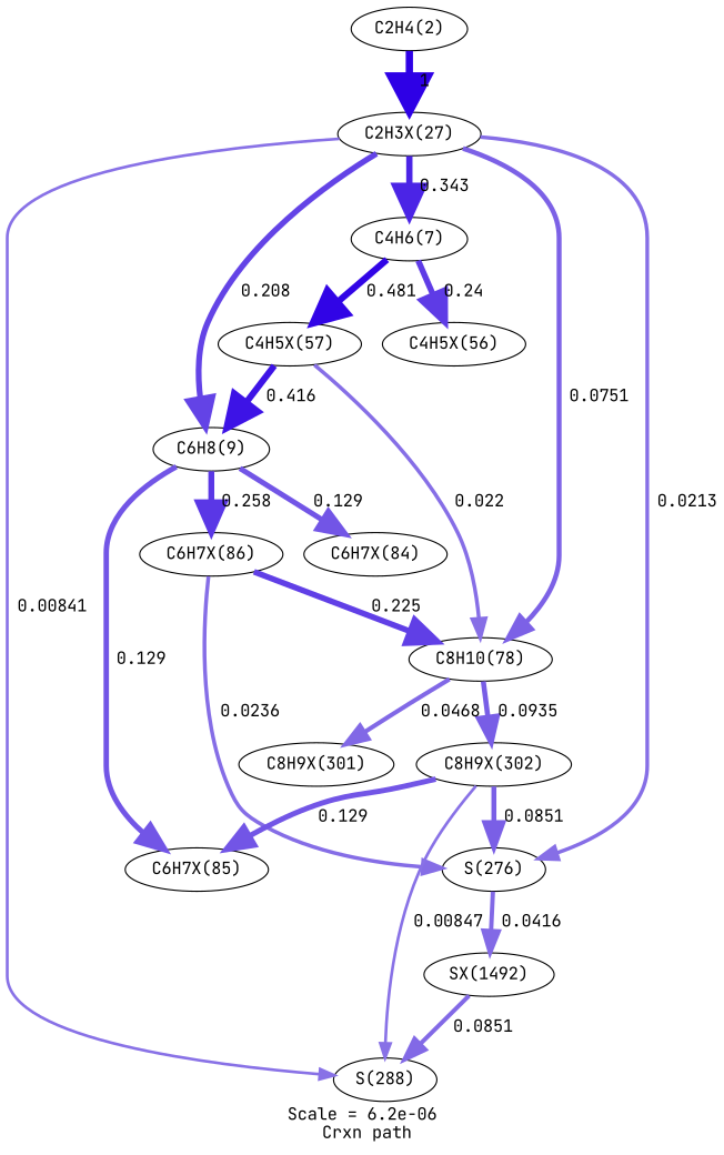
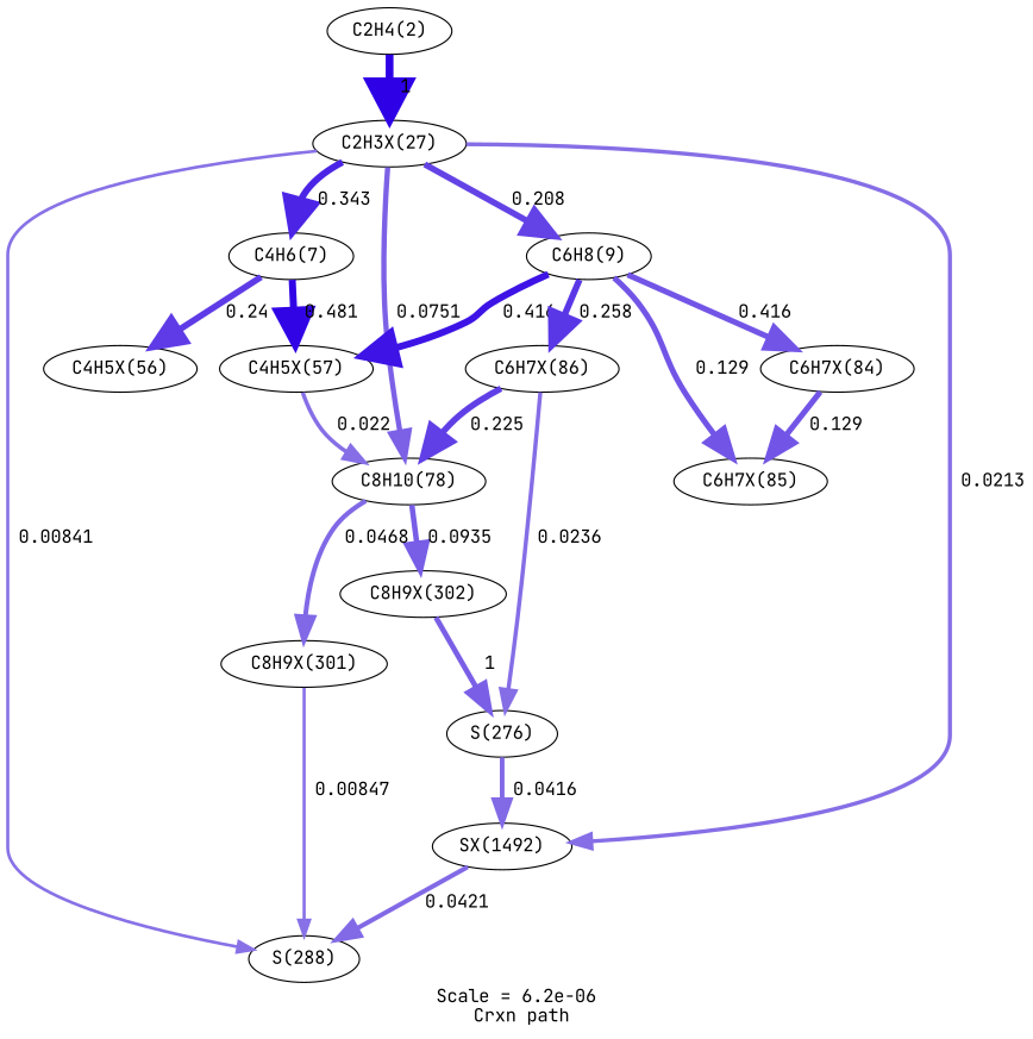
  digraph {
    fontname="JetBrains Mono"
    label="Scale = 6.2e-06\l Crxn path"
    node [fontname="JetBrains Mono"]
    edge [arrowsize=2.23 color="0.7, 0.629, 0.9" fontname="JetBrains Mono" style="setlinewidth(4.45)"]
    n1 [label="C2H4(2)"]
    n2 [label="C2H3X(27)"]
    n3 [label="C4H6(7)"]
    n4 [label="C6H8(9)"]
    n5 [label="C8H10(78)"]
    n6 [label="S(276)"]
    n7 [label="S(288)"]
    n8 [label="C4H5X(57)"]
    n9 [label="C4H5X(56)"]
    n10 [label="C6H7X(86)"]
    n11 [label="C6H7X(85)"]
    n12 [label="C6H7X(84)"]
    n13 [label="C8H9X(302)"]
    n14 [label="C8H9X(301)"]
    n15 [label="SX(1492)"]
    n1 -> n2 [arrowsize=3 color="0.7, 1.5, 0.9" label=" 1" style="setlinewidth(6)"]
    n2 -> n3 [arrowsize=2.6 color="0.7, 0.843, 0.9" label=" 0.343" style="setlinewidth(5.19)"]
    n2 -> n4 [arrowsize=2.41 color="0.7, 0.708, 0.9" label=" 0.208" style="setlinewidth(4.82)"]
    n2 -> n5 [arrowsize=2.02 color="0.7, 0.575, 0.9" label=" 0.0751" style="setlinewidth(4.05)"]
-   n2 -> n6 [arrowsize=1.55 color="0.7, 0.521, 0.9" label=" 0.0213" style="setlinewidth(3.09)"]
+   n2 -> n15 [arrowsize=1.55 color="0.7, 0.521, 0.9" label=" 0.0213" style="setlinewidth(3.09)"]
    n2 -> n7 [arrowsize=1.2 color="0.7, 0.508, 0.9" label=" 0.00841" style="setlinewidth(2.39)"]
    n3 -> n8 [arrowsize=2.72 color="0.7, 0.981, 0.9" label=" 0.481" style="setlinewidth(5.45)"]
    n3 -> n9 [arrowsize=2.46 color="0.7, 0.74, 0.9" label=" 0.24" style="setlinewidth(4.92)"]
    n4 -> n10 [arrowsize=2.49 color="0.7, 0.758, 0.9" label=" 0.258" style="setlinewidth(4.98)"]
    n4 -> n11 [label=" 0.129"]
-   n4 -> n12 [label=" 0.129"]
+   n4 -> n12 [label=" 0.416"]
    n5 -> n13 [arrowsize=2.11 color="0.7, 0.594, 0.9" label=" 0.0935" style="setlinewidth(4.21)"]
    n5 -> n14 [arrowsize=1.84 color="0.7, 0.547, 0.9" label=" 0.0468" style="setlinewidth(3.69)"]
    n6 -> n15 [arrowsize=1.8 color="0.7, 0.542, 0.9" label=" 0.0416" style="setlinewidth(3.6)"]
-   n8 -> n4 [arrowsize=2.67 color="0.7, 0.916, 0.9" label=" 0.416" style="setlinewidth(5.34)"]
+   n4 -> n8 [arrowsize=2.67 color="0.7, 0.916, 0.9" label=" 0.416" style="setlinewidth(5.34)"]
    n8 -> n5 [arrowsize=1.56 color="0.7, 0.522, 0.9" label=" 0.022" style="setlinewidth(3.12)"]
    n10 -> n5 [arrowsize=2.44 color="0.7, 0.725, 0.9" label=" 0.225" style="setlinewidth(4.87)"]
    n10 -> n6 [arrowsize=1.59 color="0.7, 0.524, 0.9" label=" 0.0236" style="setlinewidth(3.17)"]
-   n13 -> n11 [label=" 0.129" style="setlinewidth(4.46)"]
-   n13 -> n6 [arrowsize=2.07 color="0.7, 0.585, 0.9" label=" 0.0851" style="setlinewidth(4.14)"]
-   n13 -> n7 [arrowsize=1.2 color="0.7, 0.508, 0.9" label=" 0.00847" style="setlinewidth(2.4)"]
-   n15 -> n7 [arrowsize=1.8 color="0.7, 0.542, 0.9" label=" 0.0851" style="setlinewidth(3.61)"]
+   n12 -> n11 [label=" 0.129" style="setlinewidth(4.46)"]
+   n13 -> n6 [arrowsize=2.07 color="0.7, 0.585, 0.9" label=" 1" style="setlinewidth(4.14)"]
+   n14 -> n7 [arrowsize=1.2 color="0.7, 0.508, 0.9" label=" 0.00847" style="setlinewidth(2.4)"]
+   n15 -> n7 [arrowsize=1.8 color="0.7, 0.542, 0.9" label=" 0.0421" style="setlinewidth(3.61)"]
  }
